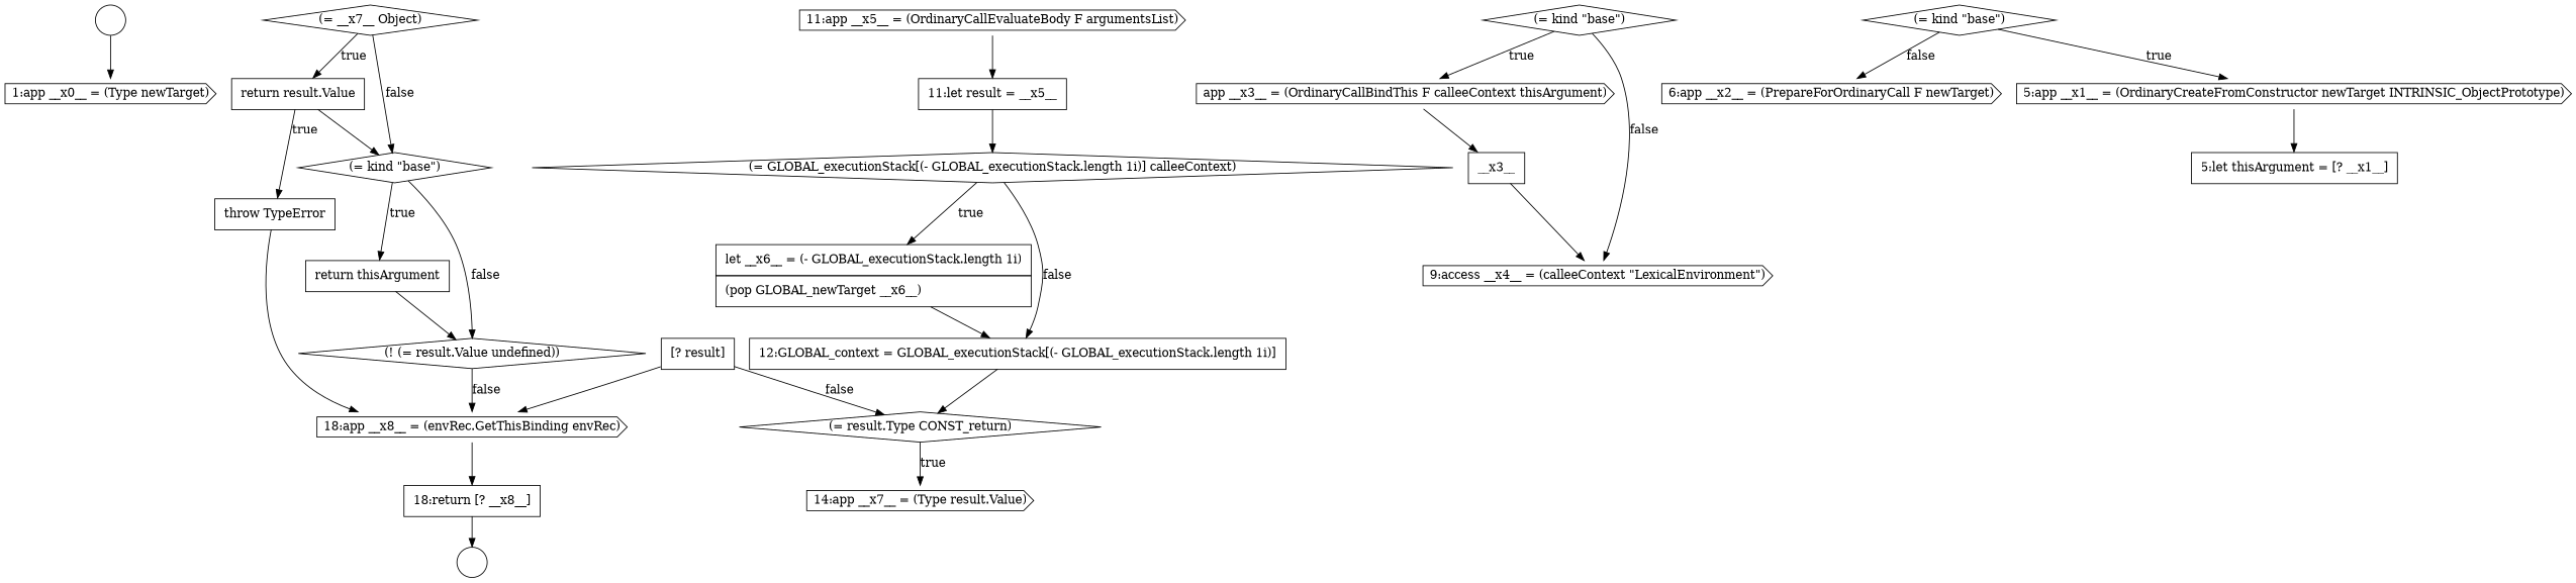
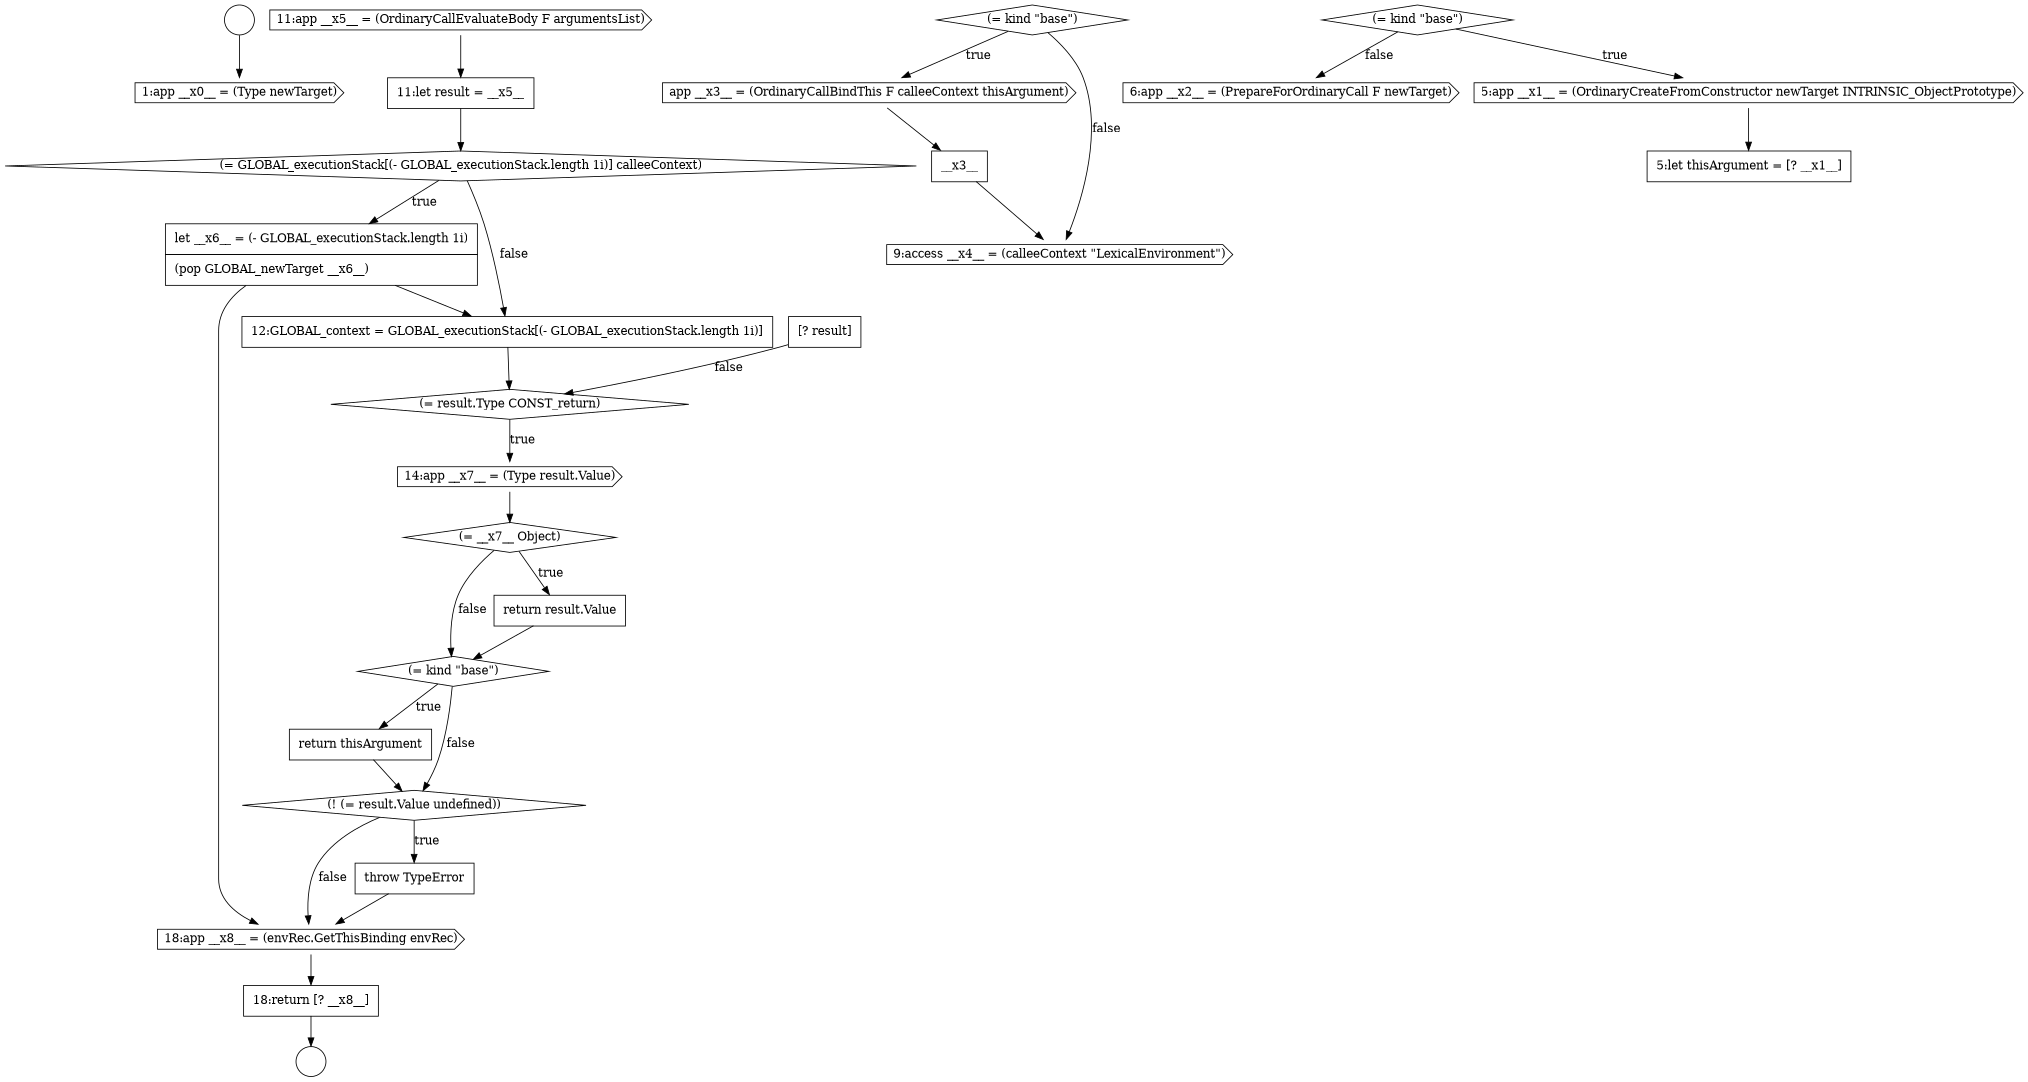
  digraph {
    node [color=black fillcolor=white shape=none style=filled]
    edge [color=black]
    n1 [label=<<font color="black">1:app __x0__ = (Type newTarget)</font>> shape=cds]
    n2 [label=<<font color="black">(= result.Type CONST_return)</font>> shape=diamond]
    n3 [label=<<font color="black">14:app __x7__ = (Type result.Value)</font>> shape=cds]
    n4 [label=<<font color="black">(= __x7__ Object)</font>> shape=diamond]
    n5 [label=<<font color="black">     <table border="0" cellborder="1" cellspacing="0" cellpadding="10">       <tr><td align="left">[? result]</td></tr>     </table>   </font>> margin=0]
    n6 [label=<<font color="black">18:app __x8__ = (envRec.GetThisBinding envRec)</font>> shape=cds]
    n7 [label=<<font color="black">(= kind &quot;base&quot;)</font>> shape=diamond]
    n8 [label=<<font color="black">app __x3__ = (OrdinaryCallBindThis F calleeContext thisArgument)</font>> shape=cds]
    n9 [label=<<font color="black">9:access __x4__ = (calleeContext &quot;LexicalEnvironment&quot;)</font>> shape=cds]
    n10 [label=<<font color="black">     <table border="0" cellborder="1" cellspacing="0" cellpadding="10">       <tr><td align="left">__x3__</td></tr>     </table>   </font>> margin=0]
    n11 [label=<<font color="black">     <table border="0" cellborder="1" cellspacing="0" cellpadding="10">       <tr><td align="left">5:let thisArgument = [? __x1__]</td></tr>     </table>   </font>> margin=0]
    n12 [label=<<font color="black">6:app __x2__ = (PrepareForOrdinaryCall F newTarget)</font>> shape=cds]
    n13 [label=<<font color="black">     <table border="0" cellborder="1" cellspacing="0" cellpadding="10">       <tr><td align="left">18:return [? __x8__]</td></tr>     </table>   </font>> margin=0]
    n14 [label=" " shape=circle]
    n15 [label=" " shape=circle]
    n16 [label=<<font color="black">     <table border="0" cellborder="1" cellspacing="0" cellpadding="10">       <tr><td align="left">return thisArgument</td></tr>     </table>   </font>> margin=0]
    n17 [label=<<font color="black">(! (= result.Value undefined))</font>> shape=diamond]
    n18 [label=<<font color="black">     <table border="0" cellborder="1" cellspacing="0" cellpadding="10">       <tr><td align="left">throw TypeError</td></tr>     </table>   </font>> margin=0]
    n19 [label=<<font color="black">(= kind &quot;base&quot;)</font>> shape=diamond]
    n20 [label=<<font color="black">5:app __x1__ = (OrdinaryCreateFromConstructor newTarget INTRINSIC_ObjectPrototype)</font>> shape=cds]
    n21 [label=<<font color="black">(= kind &quot;base&quot;)</font>> shape=diamond]
    n22 [label=<<font color="black">     <table border="0" cellborder="1" cellspacing="0" cellpadding="10">       <tr><td align="left">return result.Value</td></tr>     </table>   </font>> margin=0]
    n23 [label=<<font color="black">     <table border="0" cellborder="1" cellspacing="0" cellpadding="10">       <tr><td align="left">let __x6__ = (- GLOBAL_executionStack.length 1i)</td></tr>       <tr><td align="left">(pop GLOBAL_newTarget __x6__)</td></tr>     </table>   </font>> margin=0]
    n24 [label=<<font color="black">     <table border="0" cellborder="1" cellspacing="0" cellpadding="10">       <tr><td align="left">12:GLOBAL_context = GLOBAL_executionStack[(- GLOBAL_executionStack.length 1i)]</td></tr>     </table>   </font>> margin=0]
    n25 [label=<<font color="black">11:app __x5__ = (OrdinaryCallEvaluateBody F argumentsList)</font>> shape=cds]
    n26 [label=<<font color="black">     <table border="0" cellborder="1" cellspacing="0" cellpadding="10">       <tr><td align="left">11:let result = __x5__</td></tr>     </table>   </font>> margin=0]
    n27 [label=<<font color="black">(= GLOBAL_executionStack[(- GLOBAL_executionStack.length 1i)] calleeContext)</font>> shape=diamond]
    n2 -> n3 [label=<<font color="black">true</font>>]
+   n3 -> n4
    n4 -> n21 [label=<<font color="black">false</font>>]
    n4 -> n22 [label=<<font color="black">true</font>>]
    n5 -> n2 [label=<<font color="black">false</font>>]
-   n5 -> n6
+   n23 -> n6
    n6 -> n13
    n7 -> n8 [label=<<font color="black">true</font>>]
    n7 -> n9 [label=<<font color="black">false</font>>]
    n8 -> n10
    n10 -> n9
    n13 -> n14
    n15 -> n1
    n16 -> n17
    n17 -> n6 [label=<<font color="black">false</font>>]
-   n22 -> n18 [label=<<font color="black">true</font>>]
+   n17 -> n18 [label=<<font color="black">true</font>>]
    n18 -> n6
    n19 -> n12 [label=<<font color="black">false</font>>]
    n19 -> n20 [label=<<font color="black">true</font>>]
    n20 -> n11
    n21 -> n16 [label=<<font color="black">true</font>>]
    n21 -> n17 [label=<<font color="black">false</font>>]
    n22 -> n21
    n23 -> n24
    n24 -> n2
    n25 -> n26
    n26 -> n27
    n27 -> n23 [label=<<font color="black">true</font>>]
    n27 -> n24 [label=<<font color="black">false</font>>]
  }
